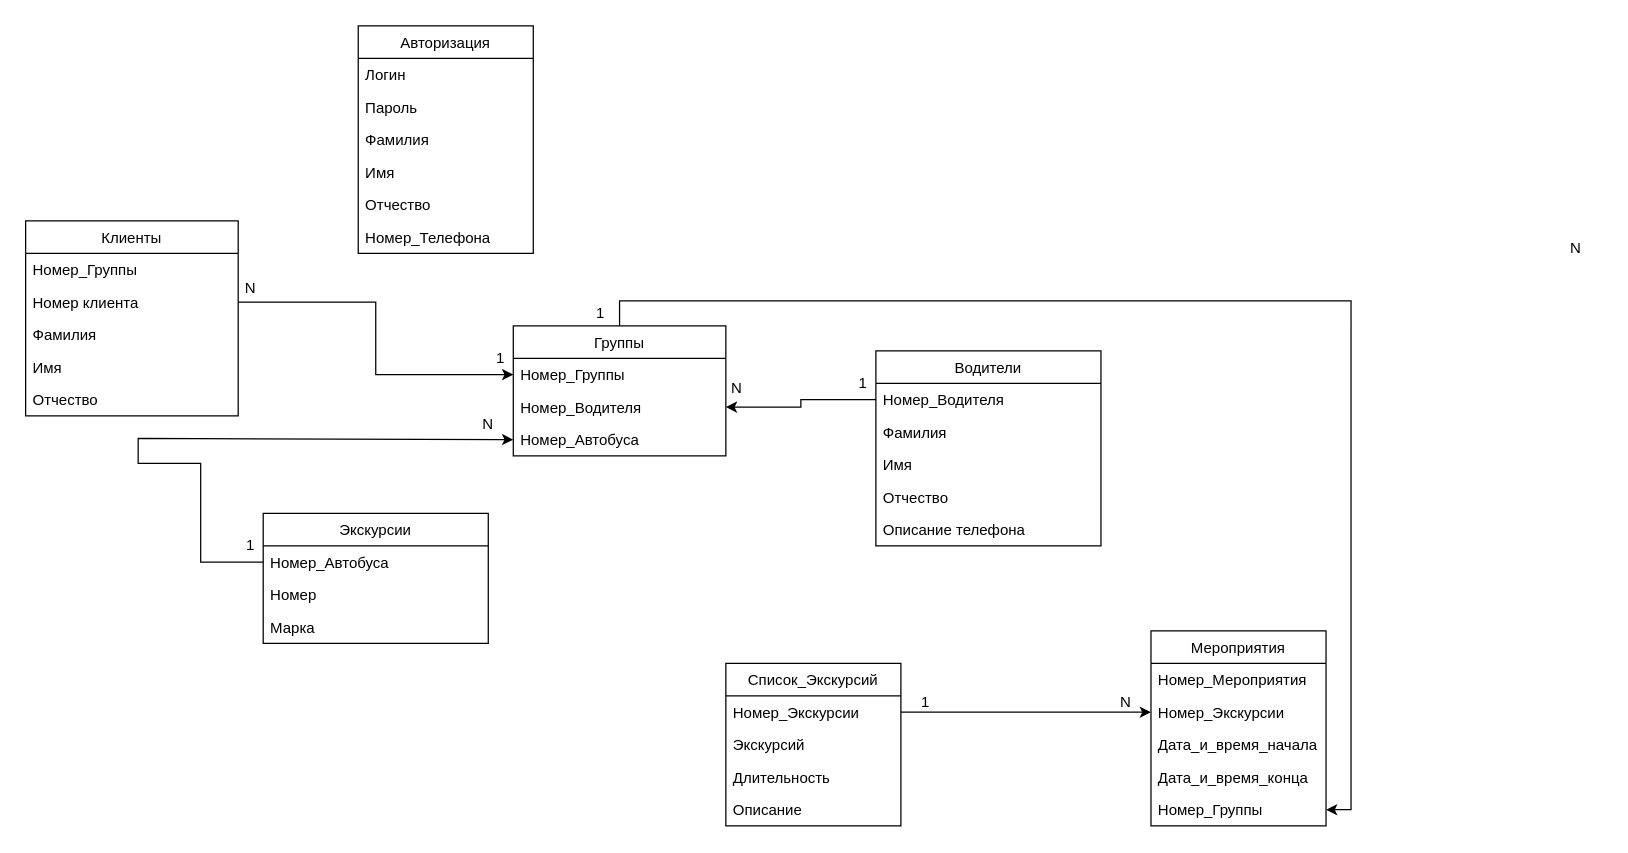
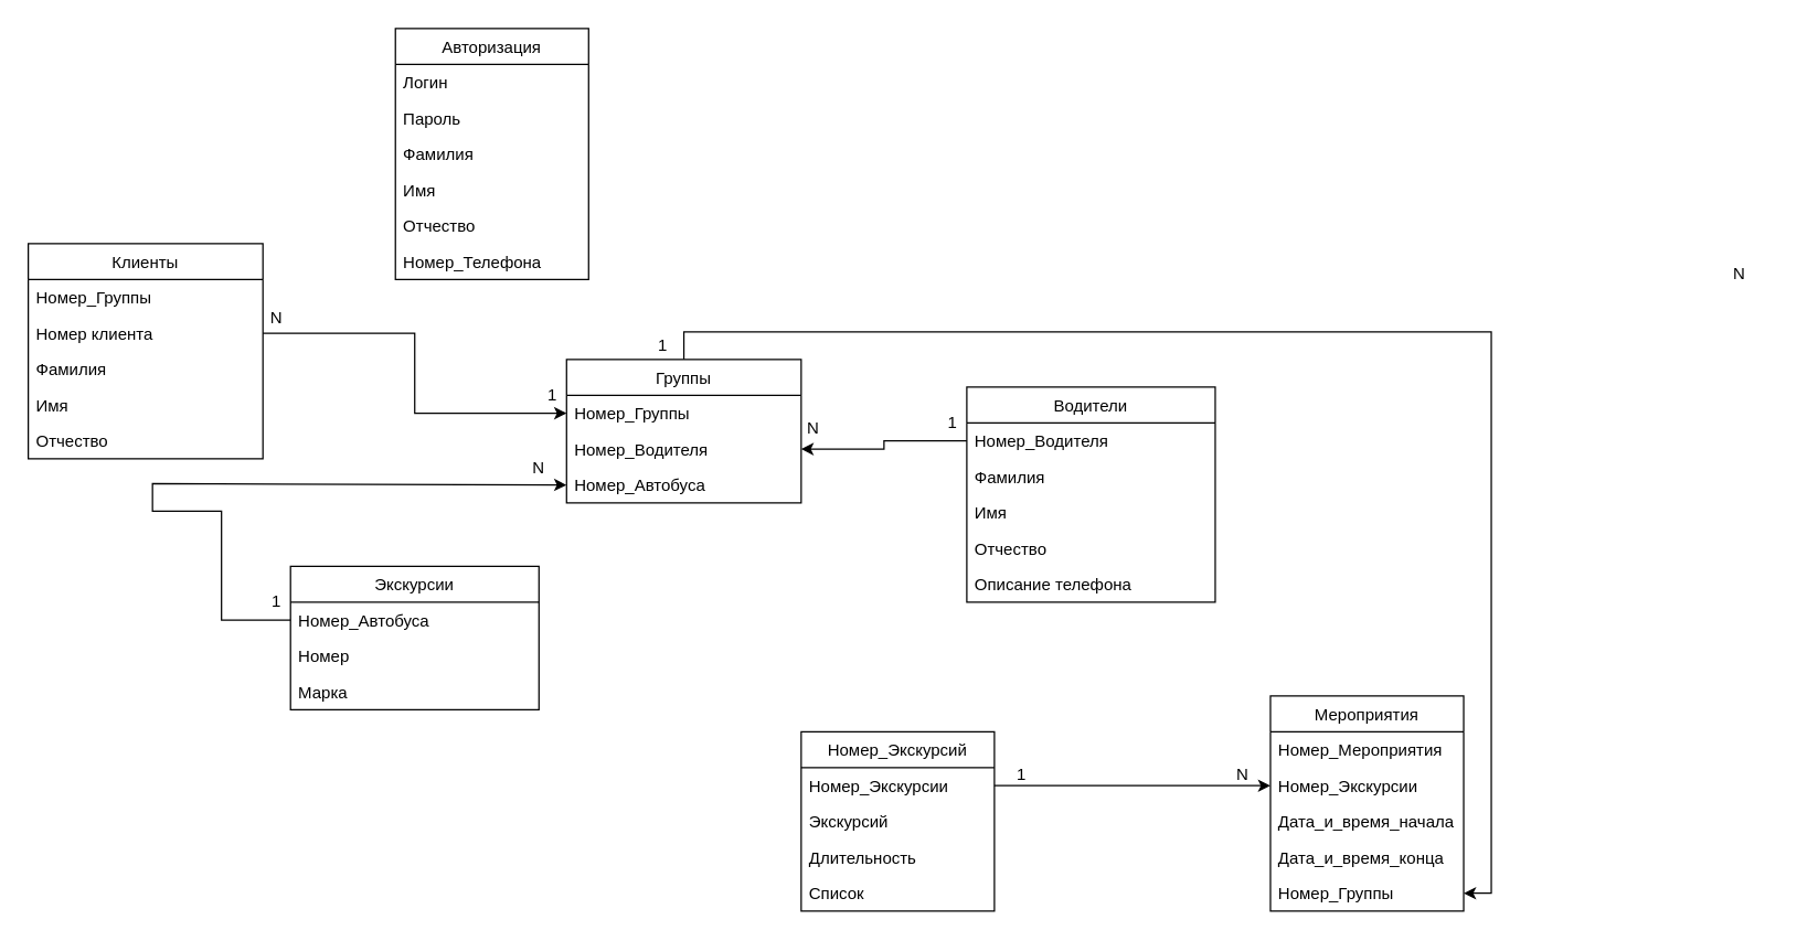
  <mxCell id="0" />
  <mxCell id="1" parent="0" />
- <mxCell id="2" value="Список_Экскурсий" style="swimlane;fontStyle=0;childLayout=stackLayout;horizontal=1;startSize=26;fillColor=none;horizontalStack=0;resizeParent=1;resizeParentMax=0;resizeLast=0;collapsible=1;marginBottom=0;" parent="1" vertex="1"><mxGeometry x="580" y="530" width="140" height="130" as="geometry" /></mxCell>
+ <mxCell id="2" value="Номер_Экскурсий" style="swimlane;fontStyle=0;childLayout=stackLayout;horizontal=1;startSize=26;fillColor=none;horizontalStack=0;resizeParent=1;resizeParentMax=0;resizeLast=0;collapsible=1;marginBottom=0;" parent="1" vertex="1"><mxGeometry x="580" y="530" width="140" height="130" as="geometry" /></mxCell>
  <mxCell id="3" value="Номер_Экскурсии" style="text;strokeColor=none;fillColor=none;align=left;verticalAlign=top;spacingLeft=4;spacingRight=4;overflow=hidden;rotatable=0;points=[[0,0.5],[1,0.5]];portConstraint=eastwest;" parent="2" vertex="1"><mxGeometry y="26" width="140" height="26" as="geometry" /></mxCell>
  <mxCell id="4" value="Экскурсий" style="text;strokeColor=none;fillColor=none;align=left;verticalAlign=top;spacingLeft=4;spacingRight=4;overflow=hidden;rotatable=0;points=[[0,0.5],[1,0.5]];portConstraint=eastwest;" parent="2" vertex="1"><mxGeometry y="52" width="140" height="26" as="geometry" /></mxCell>
  <mxCell id="5" value="Длительность" style="text;strokeColor=none;fillColor=none;align=left;verticalAlign=top;spacingLeft=4;spacingRight=4;overflow=hidden;rotatable=0;points=[[0,0.5],[1,0.5]];portConstraint=eastwest;" parent="2" vertex="1"><mxGeometry y="78" width="140" height="26" as="geometry" /></mxCell>
- <mxCell id="6" value="Описание" style="text;strokeColor=none;fillColor=none;align=left;verticalAlign=top;spacingLeft=4;spacingRight=4;overflow=hidden;rotatable=0;points=[[0,0.5],[1,0.5]];portConstraint=eastwest;" parent="2" vertex="1"><mxGeometry y="104" width="140" height="26" as="geometry" /></mxCell>
+ <mxCell id="6" value="Список" style="text;strokeColor=none;fillColor=none;align=left;verticalAlign=top;spacingLeft=4;spacingRight=4;overflow=hidden;rotatable=0;points=[[0,0.5],[1,0.5]];portConstraint=eastwest;" parent="2" vertex="1"><mxGeometry y="104" width="140" height="26" as="geometry" /></mxCell>
  <mxCell id="7" value="" style="edgeStyle=orthogonalEdgeStyle;rounded=0;orthogonalLoop=1;jettySize=auto;html=1;entryX=0;entryY=0.5;entryDx=0;entryDy=0;exitX=1;exitY=0.5;exitDx=0;exitDy=0;" edge="1" parent="1" source="49" target="9"><mxGeometry relative="1" as="geometry"><mxPoint x="250" y="290" as="sourcePoint" /></mxGeometry></mxCell>
  <mxCell id="8" value="Группы" style="swimlane;fontStyle=0;childLayout=stackLayout;horizontal=1;startSize=26;fillColor=none;horizontalStack=0;resizeParent=1;resizeParentMax=0;resizeLast=0;collapsible=1;marginBottom=0;" parent="1" vertex="1"><mxGeometry x="410" y="260" width="170" height="104" as="geometry"><mxRectangle x="700" y="548" width="80" height="30" as="alternateBounds" /></mxGeometry></mxCell>
  <mxCell id="9" value="Номер_Группы" style="text;strokeColor=none;fillColor=none;align=left;verticalAlign=top;spacingLeft=4;spacingRight=4;overflow=hidden;rotatable=0;points=[[0,0.5],[1,0.5]];portConstraint=eastwest;" parent="8" vertex="1"><mxGeometry y="26" width="170" height="26" as="geometry" /></mxCell>
  <mxCell id="10" value="Номер_Водителя" style="text;strokeColor=none;fillColor=none;align=left;verticalAlign=top;spacingLeft=4;spacingRight=4;overflow=hidden;rotatable=0;points=[[0,0.5],[1,0.5]];portConstraint=eastwest;" parent="8" vertex="1"><mxGeometry y="52" width="170" height="26" as="geometry" /></mxCell>
  <mxCell id="11" value="Номер_Автобуса" style="text;strokeColor=none;fillColor=none;align=left;verticalAlign=top;spacingLeft=4;spacingRight=4;overflow=hidden;rotatable=0;points=[[0,0.5],[1,0.5]];portConstraint=eastwest;" parent="8" vertex="1"><mxGeometry y="78" width="170" height="26" as="geometry" /></mxCell>
  <mxCell id="12" value="Авторизация" style="swimlane;fontStyle=0;childLayout=stackLayout;horizontal=1;startSize=26;fillColor=none;horizontalStack=0;resizeParent=1;resizeParentMax=0;resizeLast=0;collapsible=1;marginBottom=0;" parent="1" vertex="1"><mxGeometry x="286" y="20" width="140" height="182" as="geometry" /></mxCell>
  <mxCell id="13" value="Логин" style="text;strokeColor=none;fillColor=none;align=left;verticalAlign=top;spacingLeft=4;spacingRight=4;overflow=hidden;rotatable=0;points=[[0,0.5],[1,0.5]];portConstraint=eastwest;" parent="12" vertex="1"><mxGeometry y="26" width="140" height="26" as="geometry" /></mxCell>
  <mxCell id="14" value="Пароль" style="text;strokeColor=none;fillColor=none;align=left;verticalAlign=top;spacingLeft=4;spacingRight=4;overflow=hidden;rotatable=0;points=[[0,0.5],[1,0.5]];portConstraint=eastwest;" parent="12" vertex="1"><mxGeometry y="52" width="140" height="26" as="geometry" /></mxCell>
  <mxCell id="15" value="Фамилия" style="text;strokeColor=none;fillColor=none;align=left;verticalAlign=top;spacingLeft=4;spacingRight=4;overflow=hidden;rotatable=0;points=[[0,0.5],[1,0.5]];portConstraint=eastwest;" parent="12" vertex="1"><mxGeometry y="78" width="140" height="26" as="geometry" /></mxCell>
  <mxCell id="16" value="Имя" style="text;strokeColor=none;fillColor=none;align=left;verticalAlign=top;spacingLeft=4;spacingRight=4;overflow=hidden;rotatable=0;points=[[0,0.5],[1,0.5]];portConstraint=eastwest;" parent="12" vertex="1"><mxGeometry y="104" width="140" height="26" as="geometry" /></mxCell>
  <mxCell id="17" value="Отчество" style="text;strokeColor=none;fillColor=none;align=left;verticalAlign=top;spacingLeft=4;spacingRight=4;overflow=hidden;rotatable=0;points=[[0,0.5],[1,0.5]];portConstraint=eastwest;" parent="12" vertex="1"><mxGeometry y="130" width="140" height="26" as="geometry" /></mxCell>
  <mxCell id="18" value="Номер_Телефона" style="text;strokeColor=none;fillColor=none;align=left;verticalAlign=top;spacingLeft=4;spacingRight=4;overflow=hidden;rotatable=0;points=[[0,0.5],[1,0.5]];portConstraint=eastwest;" parent="12" vertex="1"><mxGeometry y="156" width="140" height="26" as="geometry" /></mxCell>
  <mxCell id="19" value="1" style="text;html=1;strokeColor=none;fillColor=none;align=center;verticalAlign=middle;whiteSpace=wrap;rounded=0;" parent="1" vertex="1"><mxGeometry x="720" y="551" width="40" height="20" as="geometry" /></mxCell>
  <mxCell id="20" value="N" style="text;html=1;strokeColor=none;fillColor=none;align=center;verticalAlign=middle;whiteSpace=wrap;rounded=0;" parent="1" vertex="1"><mxGeometry x="880" y="551" width="40" height="20" as="geometry" /></mxCell>
  <mxCell id="21" value="Мероприятия" style="swimlane;fontStyle=0;childLayout=stackLayout;horizontal=1;startSize=26;fillColor=none;horizontalStack=0;resizeParent=1;resizeParentMax=0;resizeLast=0;collapsible=1;marginBottom=0;" parent="1" vertex="1"><mxGeometry x="920" y="504" width="140" height="156" as="geometry" /></mxCell>
  <mxCell id="22" value="Номер_Мероприятия" style="text;strokeColor=none;fillColor=none;align=left;verticalAlign=top;spacingLeft=4;spacingRight=4;overflow=hidden;rotatable=0;points=[[0,0.5],[1,0.5]];portConstraint=eastwest;" parent="21" vertex="1"><mxGeometry y="26" width="140" height="26" as="geometry" /></mxCell>
  <mxCell id="23" value="Номер_Экскурсии" style="text;strokeColor=none;fillColor=none;align=left;verticalAlign=top;spacingLeft=4;spacingRight=4;overflow=hidden;rotatable=0;points=[[0,0.5],[1,0.5]];portConstraint=eastwest;" parent="21" vertex="1"><mxGeometry y="52" width="140" height="26" as="geometry" /></mxCell>
  <mxCell id="24" value="Дата_и_время_начала" style="text;strokeColor=none;fillColor=none;align=left;verticalAlign=top;spacingLeft=4;spacingRight=4;overflow=hidden;rotatable=0;points=[[0,0.5],[1,0.5]];portConstraint=eastwest;" parent="21" vertex="1"><mxGeometry y="78" width="140" height="26" as="geometry" /></mxCell>
  <mxCell id="25" value="Дата_и_время_конца" style="text;strokeColor=none;fillColor=none;align=left;verticalAlign=top;spacingLeft=4;spacingRight=4;overflow=hidden;rotatable=0;points=[[0,0.5],[1,0.5]];portConstraint=eastwest;" parent="21" vertex="1"><mxGeometry y="104" width="140" height="26" as="geometry" /></mxCell>
  <mxCell id="26" value="Номер_Группы" style="text;strokeColor=none;fillColor=none;align=left;verticalAlign=top;spacingLeft=4;spacingRight=4;overflow=hidden;rotatable=0;points=[[0,0.5],[1,0.5]];portConstraint=eastwest;" parent="21" vertex="1"><mxGeometry y="130" width="140" height="26" as="geometry" /></mxCell>
  <mxCell id="27" style="edgeStyle=orthogonalEdgeStyle;rounded=0;orthogonalLoop=1;jettySize=auto;html=1;exitX=1;exitY=0.5;exitDx=0;exitDy=0;entryX=0;entryY=0.5;entryDx=0;entryDy=0;" parent="1" source="3" target="23" edge="1"><mxGeometry relative="1" as="geometry" /></mxCell>
  <mxCell id="28" style="edgeStyle=orthogonalEdgeStyle;rounded=0;orthogonalLoop=1;jettySize=auto;html=1;exitX=0.5;exitY=0;exitDx=0;exitDy=0;entryX=1;entryY=0.5;entryDx=0;entryDy=0;" parent="1" source="8" target="26" edge="1"><mxGeometry relative="1" as="geometry" /></mxCell>
  <mxCell id="29" value="1" style="text;html=1;strokeColor=none;fillColor=none;align=center;verticalAlign=middle;whiteSpace=wrap;rounded=0;" parent="1" vertex="1"><mxGeometry x="460" y="240" width="40" height="20" as="geometry" /></mxCell>
  <mxCell id="30" value="N" style="text;html=1;strokeColor=none;fillColor=none;align=center;verticalAlign=middle;whiteSpace=wrap;rounded=0;" parent="1" vertex="1"><mxGeometry x="1240" y="188" width="40" height="20" as="geometry" /></mxCell>
  <mxCell id="31" value="Водители" style="swimlane;fontStyle=0;childLayout=stackLayout;horizontal=1;startSize=26;fillColor=none;horizontalStack=0;resizeParent=1;resizeParentMax=0;resizeLast=0;collapsible=1;marginBottom=0;" parent="1" vertex="1"><mxGeometry x="700" y="280" width="180" height="156" as="geometry" /></mxCell>
  <mxCell id="32" value="Номер_Водителя" style="text;strokeColor=none;fillColor=none;align=left;verticalAlign=top;spacingLeft=4;spacingRight=4;overflow=hidden;rotatable=0;points=[[0,0.5],[1,0.5]];portConstraint=eastwest;" parent="31" vertex="1"><mxGeometry y="26" width="180" height="26" as="geometry" /></mxCell>
  <mxCell id="33" value="Фамилия" style="text;strokeColor=none;fillColor=none;align=left;verticalAlign=top;spacingLeft=4;spacingRight=4;overflow=hidden;rotatable=0;points=[[0,0.5],[1,0.5]];portConstraint=eastwest;" parent="31" vertex="1"><mxGeometry y="52" width="180" height="26" as="geometry" /></mxCell>
  <mxCell id="34" value="Имя" style="text;strokeColor=none;fillColor=none;align=left;verticalAlign=top;spacingLeft=4;spacingRight=4;overflow=hidden;rotatable=0;points=[[0,0.5],[1,0.5]];portConstraint=eastwest;" parent="31" vertex="1"><mxGeometry y="78" width="180" height="26" as="geometry" /></mxCell>
  <mxCell id="35" value="Отчество" style="text;strokeColor=none;fillColor=none;align=left;verticalAlign=top;spacingLeft=4;spacingRight=4;overflow=hidden;rotatable=0;points=[[0,0.5],[1,0.5]];portConstraint=eastwest;" parent="31" vertex="1"><mxGeometry y="104" width="180" height="26" as="geometry" /></mxCell>
  <mxCell id="36" value="Описание телефона" style="text;strokeColor=none;fillColor=none;align=left;verticalAlign=top;spacingLeft=4;spacingRight=4;overflow=hidden;rotatable=0;points=[[0,0.5],[1,0.5]];portConstraint=eastwest;" parent="31" vertex="1"><mxGeometry y="130" width="180" height="26" as="geometry" /></mxCell>
  <mxCell id="37" value="Экскурсии" style="swimlane;fontStyle=0;childLayout=stackLayout;horizontal=1;startSize=26;fillColor=none;horizontalStack=0;resizeParent=1;resizeParentMax=0;resizeLast=0;collapsible=1;marginBottom=0;" parent="1" vertex="1"><mxGeometry x="210" y="410" width="180" height="104" as="geometry" /></mxCell>
  <mxCell id="38" value="Номер_Автобуса" style="text;strokeColor=none;fillColor=none;align=left;verticalAlign=top;spacingLeft=4;spacingRight=4;overflow=hidden;rotatable=0;points=[[0,0.5],[1,0.5]];portConstraint=eastwest;" parent="37" vertex="1"><mxGeometry y="26" width="180" height="26" as="geometry" /></mxCell>
  <mxCell id="39" value="Номер" style="text;strokeColor=none;fillColor=none;align=left;verticalAlign=top;spacingLeft=4;spacingRight=4;overflow=hidden;rotatable=0;points=[[0,0.5],[1,0.5]];portConstraint=eastwest;" parent="37" vertex="1"><mxGeometry y="52" width="180" height="26" as="geometry" /></mxCell>
  <mxCell id="40" value="Марка" style="text;strokeColor=none;fillColor=none;align=left;verticalAlign=top;spacingLeft=4;spacingRight=4;overflow=hidden;rotatable=0;points=[[0,0.5],[1,0.5]];portConstraint=eastwest;" parent="37" vertex="1"><mxGeometry y="78" width="180" height="26" as="geometry" /></mxCell>
  <mxCell id="41" style="edgeStyle=orthogonalEdgeStyle;rounded=0;orthogonalLoop=1;jettySize=auto;html=1;exitX=0;exitY=0.5;exitDx=0;exitDy=0;entryX=1;entryY=0.5;entryDx=0;entryDy=0;" parent="1" source="32" target="10" edge="1"><mxGeometry relative="1" as="geometry" /></mxCell>
  <mxCell id="42" value="1" style="text;html=1;strokeColor=none;fillColor=none;align=center;verticalAlign=middle;whiteSpace=wrap;rounded=0;" parent="1" vertex="1"><mxGeometry x="670" y="296" width="40" height="20" as="geometry" /></mxCell>
  <mxCell id="43" value="1" style="text;html=1;strokeColor=none;fillColor=none;align=center;verticalAlign=middle;whiteSpace=wrap;rounded=0;" parent="1" vertex="1"><mxGeometry x="180" y="426" width="40" height="20" as="geometry" /></mxCell>
  <mxCell id="44" value="N" style="text;html=1;strokeColor=none;fillColor=none;align=center;verticalAlign=middle;whiteSpace=wrap;rounded=0;" parent="1" vertex="1"><mxGeometry x="569" y="300" width="40" height="20" as="geometry" /></mxCell>
  <mxCell id="45" value="N" style="text;html=1;strokeColor=none;fillColor=none;align=center;verticalAlign=middle;whiteSpace=wrap;rounded=0;" parent="1" vertex="1"><mxGeometry x="370" y="329" width="40" height="20" as="geometry" /></mxCell>
  <mxCell id="46" style="edgeStyle=orthogonalEdgeStyle;rounded=0;orthogonalLoop=1;jettySize=auto;html=1;exitX=0;exitY=0.5;exitDx=0;exitDy=0;entryX=0;entryY=0.5;entryDx=0;entryDy=0;" edge="1" parent="1" source="38" target="11"><mxGeometry relative="1" as="geometry"><Array as="points"><mxPoint x="160" y="449" /><mxPoint x="160" y="370" /><mxPoint x="110" y="370" /><mxPoint x="110" y="350" /><mxPoint x="410" y="350" /></Array><mxPoint x="-270" y="415" as="targetPoint" /></mxGeometry></mxCell>
  <mxCell id="47" value="Клиенты" style="swimlane;fontStyle=0;childLayout=stackLayout;horizontal=1;startSize=26;fillColor=none;horizontalStack=0;resizeParent=1;resizeParentMax=0;resizeLast=0;collapsible=1;marginBottom=0;" vertex="1" parent="1"><mxGeometry x="20" y="176" width="170" height="156" as="geometry"><mxRectangle x="700" y="548" width="80" height="30" as="alternateBounds" /></mxGeometry></mxCell>
  <mxCell id="48" value="Номер_Группы" style="text;strokeColor=none;fillColor=none;align=left;verticalAlign=top;spacingLeft=4;spacingRight=4;overflow=hidden;rotatable=0;points=[[0,0.5],[1,0.5]];portConstraint=eastwest;" vertex="1" parent="47"><mxGeometry y="26" width="170" height="26" as="geometry" /></mxCell>
  <mxCell id="49" value="Номер клиента" style="text;strokeColor=none;fillColor=none;align=left;verticalAlign=top;spacingLeft=4;spacingRight=4;overflow=hidden;rotatable=0;points=[[0,0.5],[1,0.5]];portConstraint=eastwest;" vertex="1" parent="47"><mxGeometry y="52" width="170" height="26" as="geometry" /></mxCell>
  <mxCell id="50" value="Фамилия" style="text;strokeColor=none;fillColor=none;align=left;verticalAlign=top;spacingLeft=4;spacingRight=4;overflow=hidden;rotatable=0;points=[[0,0.5],[1,0.5]];portConstraint=eastwest;" vertex="1" parent="47"><mxGeometry y="78" width="170" height="26" as="geometry" /></mxCell>
  <mxCell id="51" value="Имя&#10;" style="text;strokeColor=none;fillColor=none;align=left;verticalAlign=top;spacingLeft=4;spacingRight=4;overflow=hidden;rotatable=0;points=[[0,0.5],[1,0.5]];portConstraint=eastwest;" vertex="1" parent="47"><mxGeometry y="104" width="170" height="26" as="geometry" /></mxCell>
  <mxCell id="52" value="Отчество" style="text;strokeColor=none;fillColor=none;align=left;verticalAlign=top;spacingLeft=4;spacingRight=4;overflow=hidden;rotatable=0;points=[[0,0.5],[1,0.5]];portConstraint=eastwest;" vertex="1" parent="47"><mxGeometry y="130" width="170" height="26" as="geometry" /></mxCell>
  <mxCell id="53" value="1" style="text;html=1;strokeColor=none;fillColor=none;align=center;verticalAlign=middle;whiteSpace=wrap;rounded=0;" vertex="1" parent="1"><mxGeometry x="380" y="276" width="40" height="20" as="geometry" /></mxCell>
  <mxCell id="54" value="N" style="text;html=1;strokeColor=none;fillColor=none;align=center;verticalAlign=middle;whiteSpace=wrap;rounded=0;" vertex="1" parent="1"><mxGeometry x="180" y="220" width="40" height="20" as="geometry" /></mxCell>
